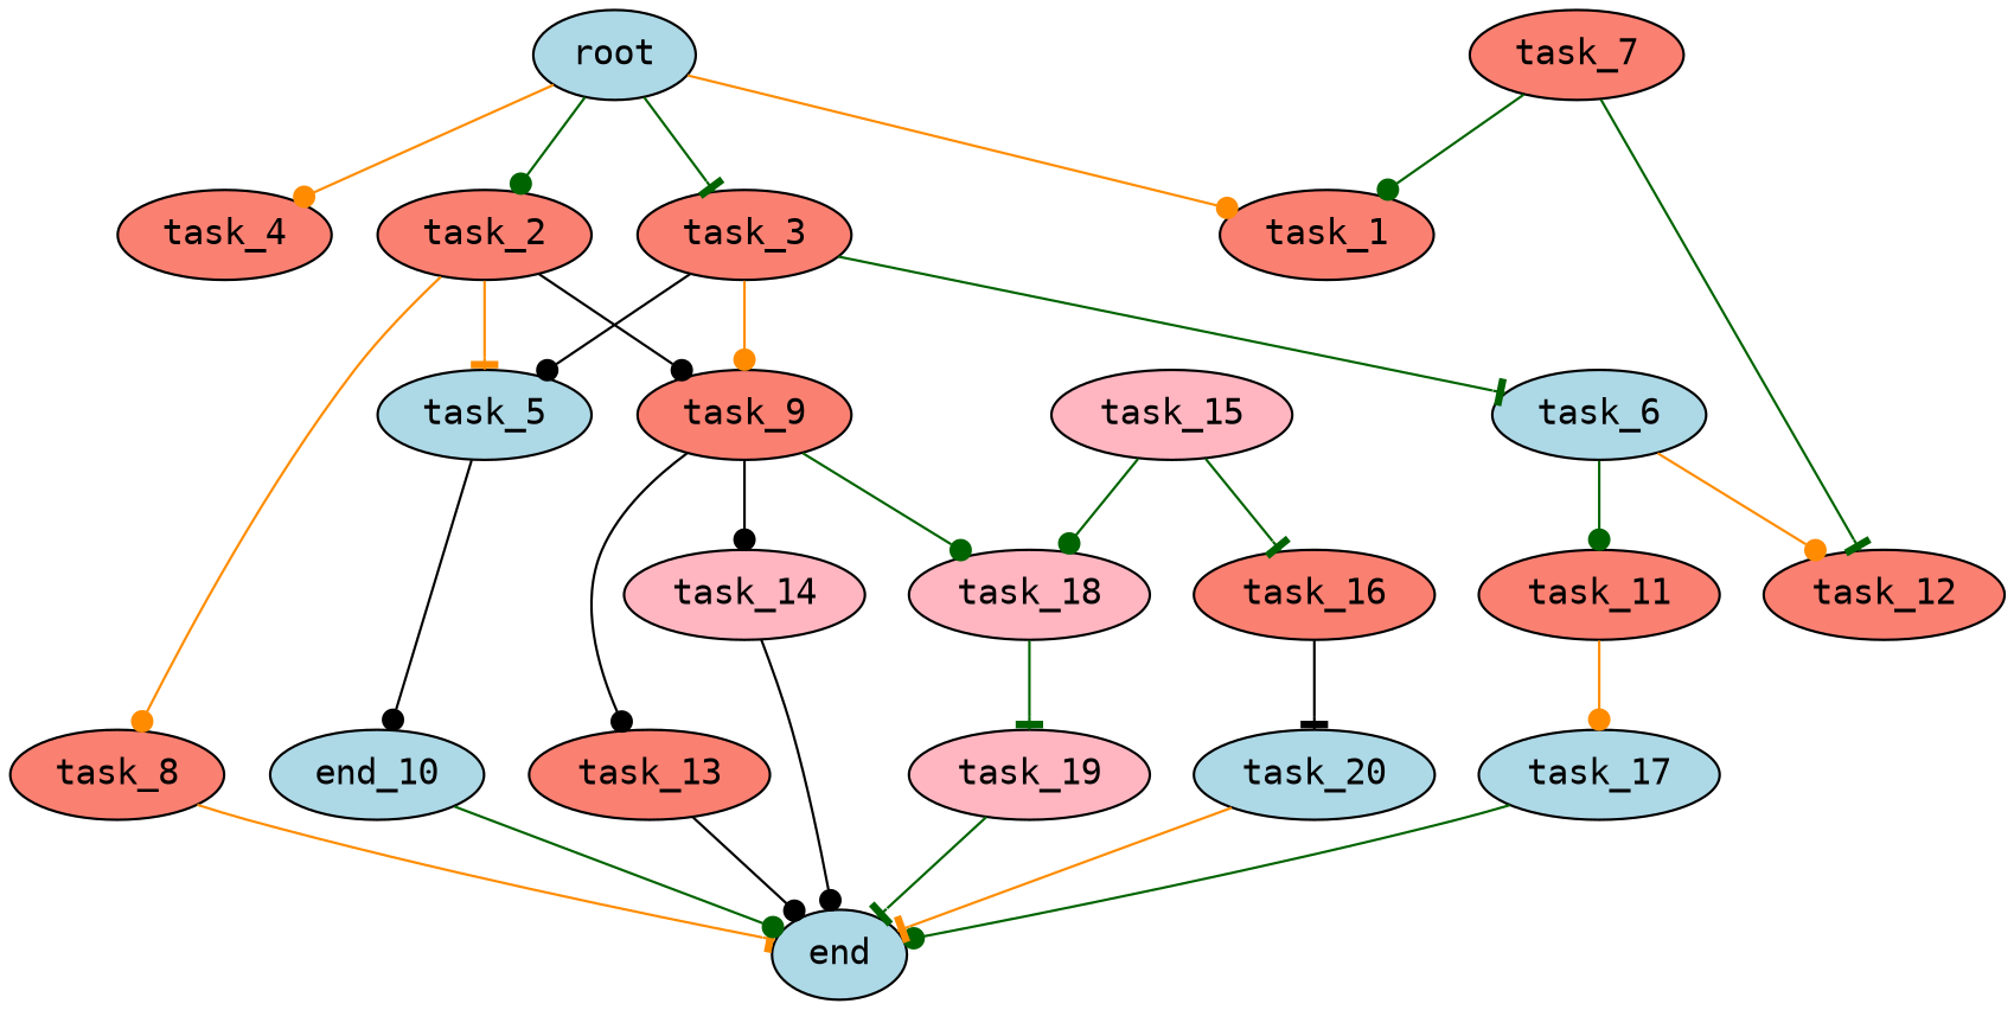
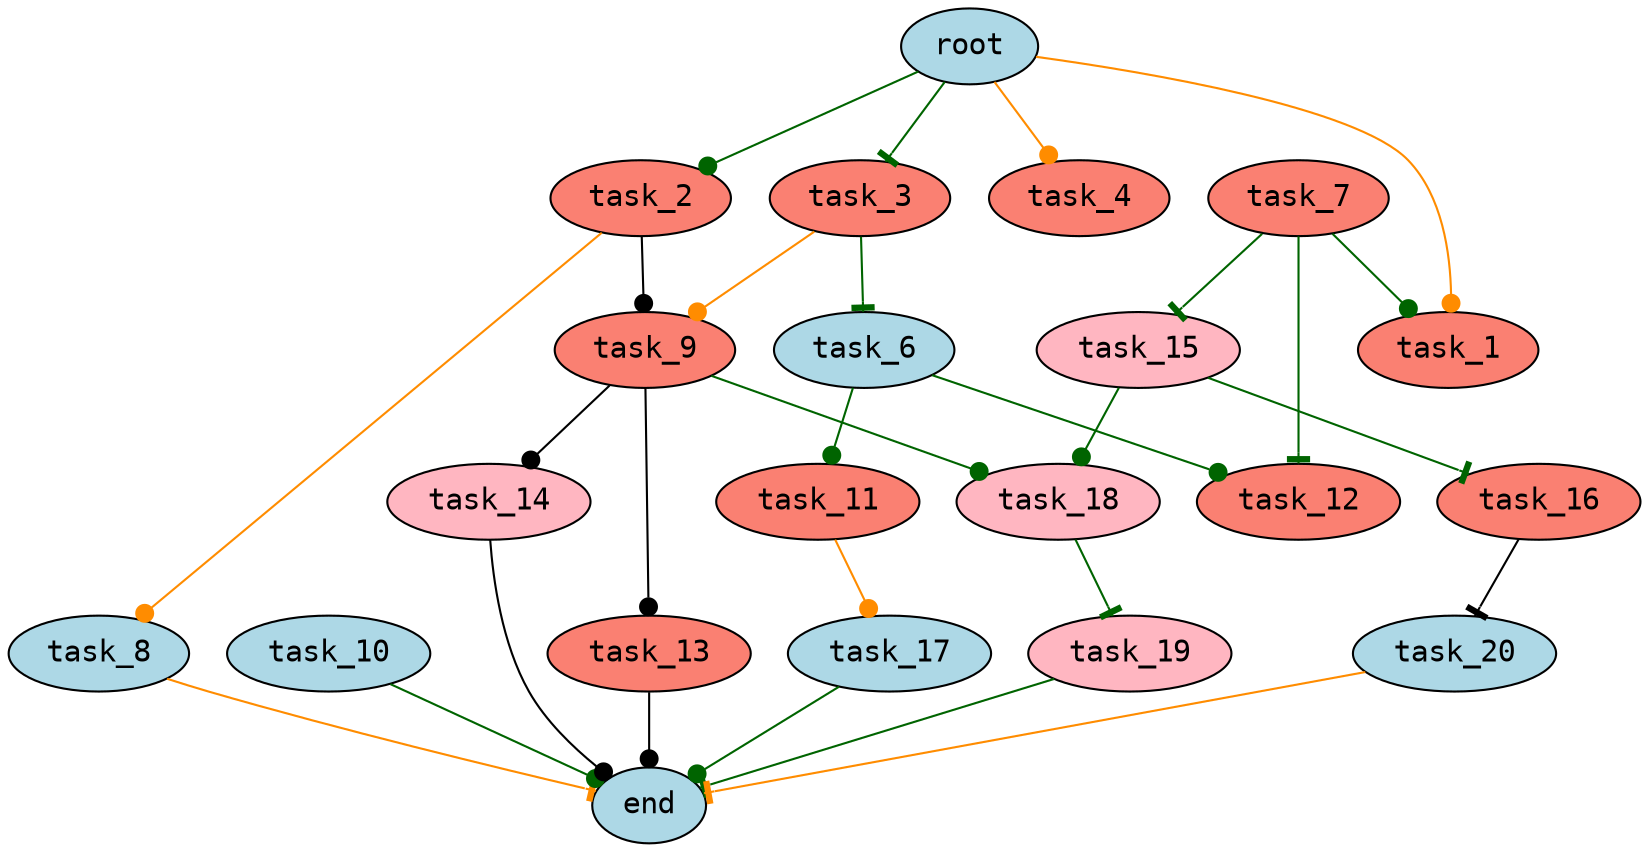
  digraph {
    fontname="DejaVu Sans Mono"
    node [fillcolor=salmon fontname="DejaVu Sans Mono" style=filled]
    edge [arrowhead=dot color=darkgreen fontname="DejaVu Sans Mono"]
    task_1
    root [fillcolor=lightblue]
    task_2
    task_3
    task_4
-   task_5 [fillcolor=lightblue]
-   task_8
+   task_8 [fillcolor=lightblue]
    task_9
    task_6 [fillcolor=lightblue]
    task_7
    task_12
    task_15 [fillcolor=lightpink]
-   task_10 [fillcolor=lightblue label=end_10]
+   task_10 [fillcolor=lightblue]
    end [fillcolor=lightblue]
    task_13
    task_14 [fillcolor=lightpink]
    task_18 [fillcolor=lightpink]
    task_11
    task_17 [fillcolor=lightblue]
    task_16
    task_19 [fillcolor=lightpink]
    task_20 [fillcolor=lightblue]
    root -> task_1 [color=darkorange]
    root -> task_2
    root -> task_3 [arrowhead=tee]
    root -> task_4 [color=darkorange]
-   task_2 -> task_5 [arrowhead=tee color=darkorange]
    task_2 -> task_8 [color=darkorange]
    task_2 -> task_9 [color=black]
-   task_3 -> task_5 [color=black]
    task_3 -> task_9 [color=darkorange]
    task_3 -> task_6 [arrowhead=tee]
-   task_5 -> task_10 [color=black]
    task_8 -> end [arrowhead=tee color=darkorange]
    task_9 -> task_13 [color=black]
    task_9 -> task_14 [color=black]
    task_9 -> task_18
-   task_6 -> task_12 [color=darkorange]
+   task_6 -> task_12
    task_6 -> task_11
    task_7 -> task_1
    task_7 -> task_12 [arrowhead=tee]
+   task_7 -> task_15 [arrowhead=tee]
    task_15 -> task_18
    task_15 -> task_16 [arrowhead=tee]
    task_10 -> end
    task_13 -> end [color=black]
    task_14 -> end [color=black]
    task_18 -> task_19 [arrowhead=tee]
    task_11 -> task_17 [color=darkorange]
    task_17 -> end
    task_16 -> task_20 [arrowhead=tee color=black]
    task_19 -> end [arrowhead=tee]
    task_20 -> end [arrowhead=tee color=darkorange]
  }
